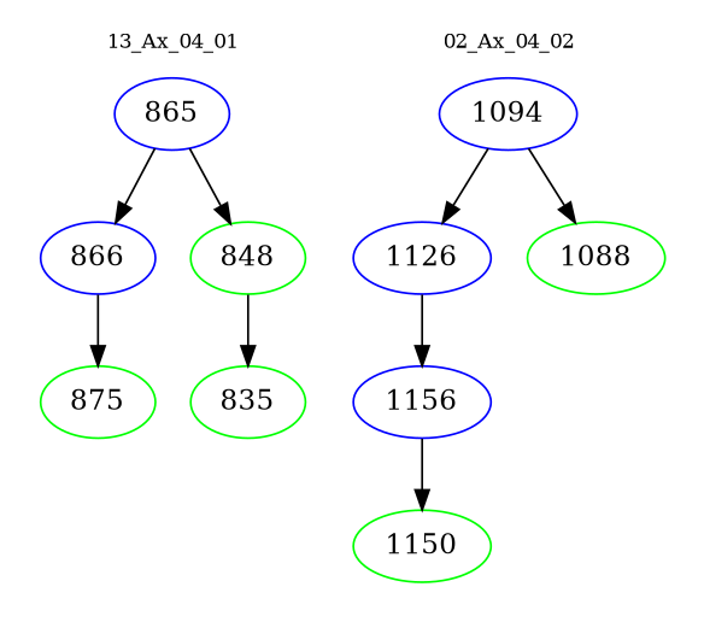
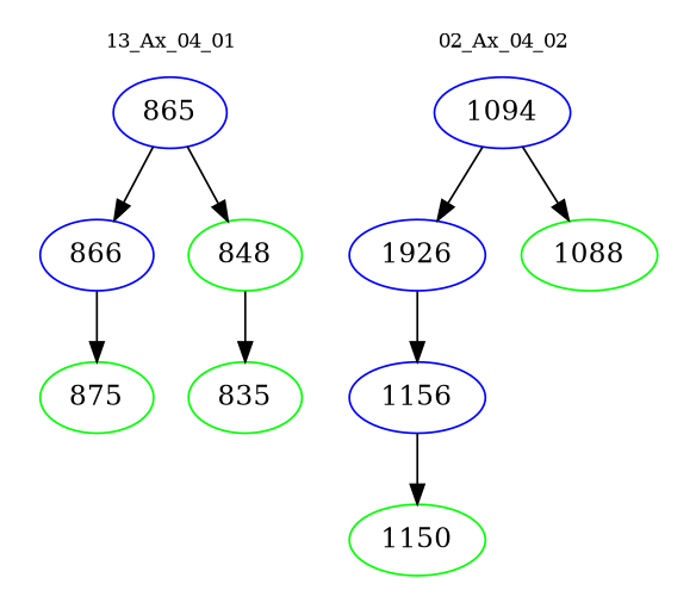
  digraph {
    node [color=blue]
    edge [color=black]
    n1 [label=865]
    n2 [label=866]
    n3 [color=green label=848]
    n4 [color=green label=875]
    n5 [color=green label=835]
-   n6 [label=1126]
+   n6 [label=1926]
    n7 [label=1094]
    n8 [label=1156]
    n9 [color=green label=1088]
    n10 [color=green label=1150]
    subgraph cluster_1 {
      color=white
      fontsize=10
      label="13_Ax_04_01"
      n1
      n2
      n3
      n4
      n5
    }
    subgraph cluster_2 {
      color=white
      fontsize=10
      label="02_Ax_04_02"
      n6
      n7
      n8
      n9
      n10
    }
    n1 -> n2
    n1 -> n3
    n2 -> n4
    n3 -> n5
    n6 -> n8
    n7 -> n6
    n7 -> n9
    n8 -> n10
  }
